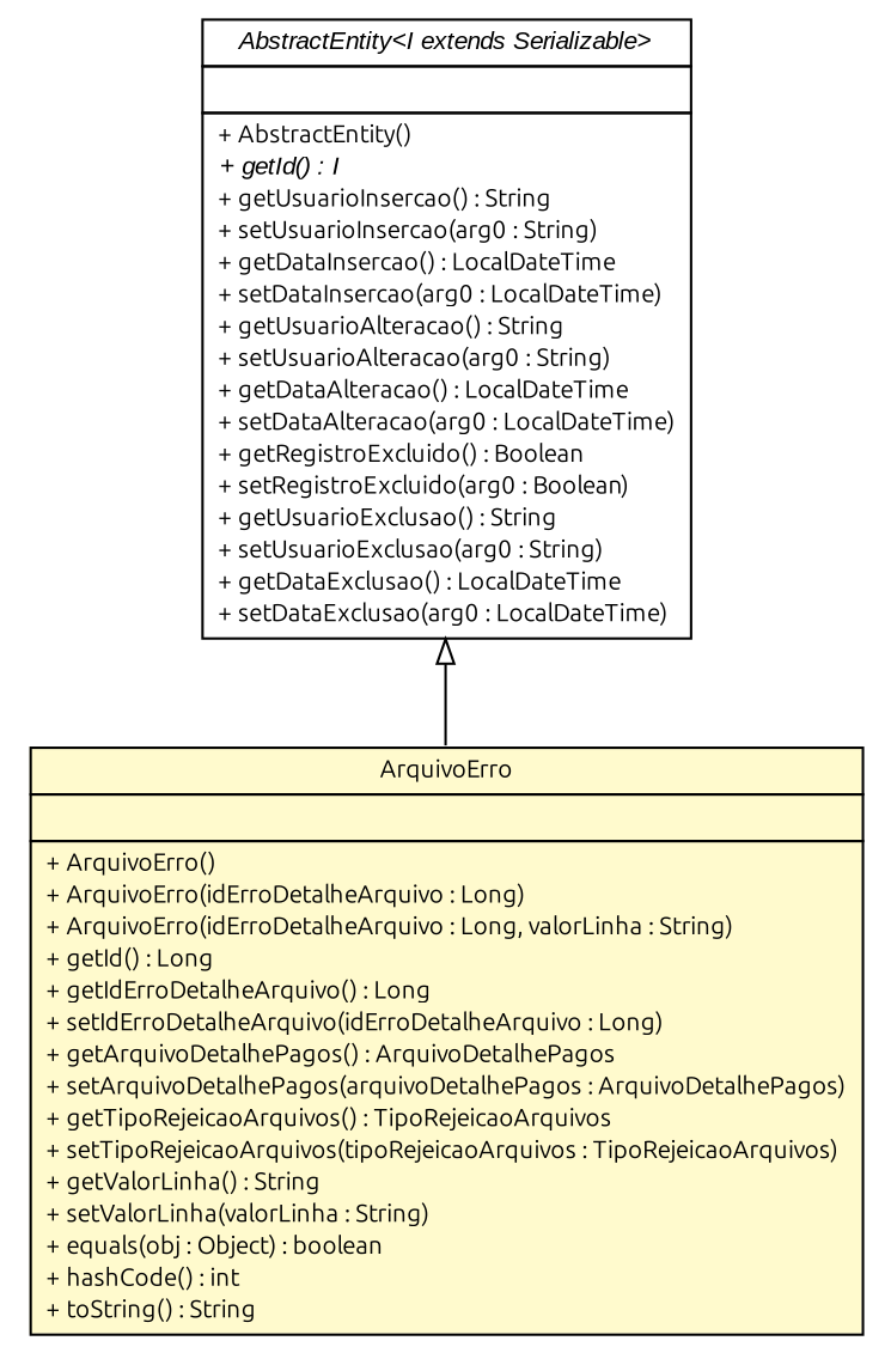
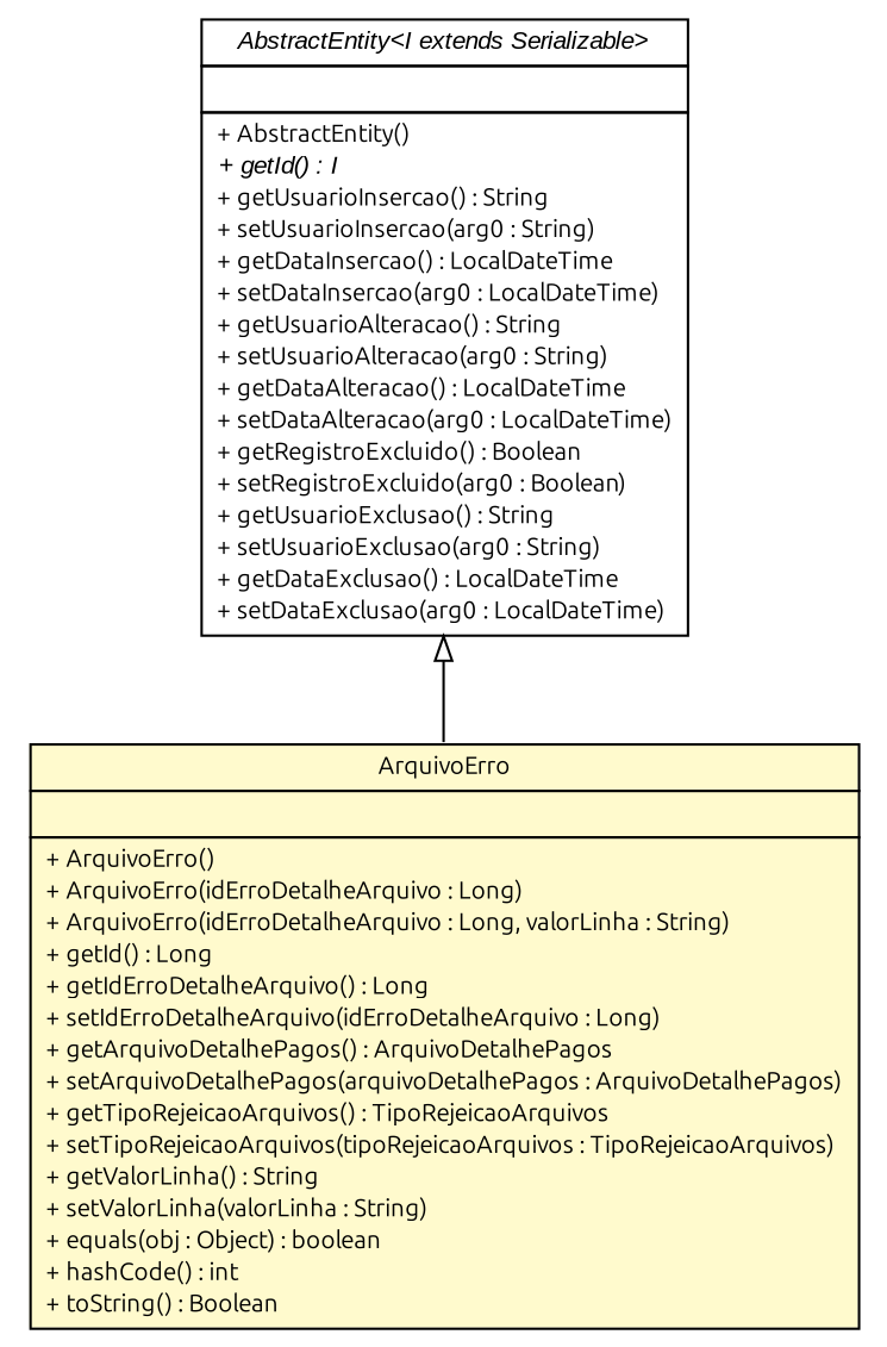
  digraph {
    nodesep=0.25
    ranksep=0.5
    fontname=Ubuntu
    node [fontcolor=black fontname=Ubuntu fontsize=10.0 shape=plaintext]
-   n1 [label=<<table title="br.gov.to.sefaz.arr.parametros.persistence.entity.ArquivoErro" border="0" cellborder="1" cellspacing="0" cellpadding="2" port="p" bgcolor="lemonChiffon" href="./ArquivoErro.html"> 		<tr><td><table border="0" cellspacing="0" cellpadding="1"> <tr><td align="center" balign="center"> ArquivoErro </td></tr> 		</table></td></tr> 		<tr><td><table border="0" cellspacing="0" cellpadding="1"> <tr><td align="left" balign="left">  </td></tr> 		</table></td></tr> 		<tr><td><table border="0" cellspacing="0" cellpadding="1"> <tr><td align="left" balign="left"> + ArquivoErro() </td></tr> <tr><td align="left" balign="left"> + ArquivoErro(idErroDetalheArquivo : Long) </td></tr> <tr><td align="left" balign="left"> + ArquivoErro(idErroDetalheArquivo : Long, valorLinha : String) </td></tr> <tr><td align="left" balign="left"> + getId() : Long </td></tr> <tr><td align="left" balign="left"> + getIdErroDetalheArquivo() : Long </td></tr> <tr><td align="left" balign="left"> + setIdErroDetalheArquivo(idErroDetalheArquivo : Long) </td></tr> <tr><td align="left" balign="left"> + getArquivoDetalhePagos() : ArquivoDetalhePagos </td></tr> <tr><td align="left" balign="left"> + setArquivoDetalhePagos(arquivoDetalhePagos : ArquivoDetalhePagos) </td></tr> <tr><td align="left" balign="left"> + getTipoRejeicaoArquivos() : TipoRejeicaoArquivos </td></tr> <tr><td align="left" balign="left"> + setTipoRejeicaoArquivos(tipoRejeicaoArquivos : TipoRejeicaoArquivos) </td></tr> <tr><td align="left" balign="left"> + getValorLinha() : String </td></tr> <tr><td align="left" balign="left"> + setValorLinha(valorLinha : String) </td></tr> <tr><td align="left" balign="left"> + equals(obj : Object) : boolean </td></tr> <tr><td align="left" balign="left"> + hashCode() : int </td></tr> <tr><td align="left" balign="left"> + toString() : String </td></tr> 		</table></td></tr> 		</table>>]
+   n1 [label=<<table title="br.gov.to.sefaz.arr.parametros.persistence.entity.ArquivoErro" border="0" cellborder="1" cellspacing="0" cellpadding="2" port="p" bgcolor="lemonChiffon" href="./ArquivoErro.html"> 		<tr><td><table border="0" cellspacing="0" cellpadding="1"> <tr><td align="center" balign="center"> ArquivoErro </td></tr> 		</table></td></tr> 		<tr><td><table border="0" cellspacing="0" cellpadding="1"> <tr><td align="left" balign="left">  </td></tr> 		</table></td></tr> 		<tr><td><table border="0" cellspacing="0" cellpadding="1"> <tr><td align="left" balign="left"> + ArquivoErro() </td></tr> <tr><td align="left" balign="left"> + ArquivoErro(idErroDetalheArquivo : Long) </td></tr> <tr><td align="left" balign="left"> + ArquivoErro(idErroDetalheArquivo : Long, valorLinha : String) </td></tr> <tr><td align="left" balign="left"> + getId() : Long </td></tr> <tr><td align="left" balign="left"> + getIdErroDetalheArquivo() : Long </td></tr> <tr><td align="left" balign="left"> + setIdErroDetalheArquivo(idErroDetalheArquivo : Long) </td></tr> <tr><td align="left" balign="left"> + getArquivoDetalhePagos() : ArquivoDetalhePagos </td></tr> <tr><td align="left" balign="left"> + setArquivoDetalhePagos(arquivoDetalhePagos : ArquivoDetalhePagos) </td></tr> <tr><td align="left" balign="left"> + getTipoRejeicaoArquivos() : TipoRejeicaoArquivos </td></tr> <tr><td align="left" balign="left"> + setTipoRejeicaoArquivos(tipoRejeicaoArquivos : TipoRejeicaoArquivos) </td></tr> <tr><td align="left" balign="left"> + getValorLinha() : String </td></tr> <tr><td align="left" balign="left"> + setValorLinha(valorLinha : String) </td></tr> <tr><td align="left" balign="left"> + equals(obj : Object) : boolean </td></tr> <tr><td align="left" balign="left"> + hashCode() : int </td></tr> <tr><td align="left" balign="left"> + toString() : Boolean </td></tr> 		</table></td></tr> 		</table>>]
    n2 [label=<<table title="br.gov.to.sefaz.persistence.entity.AbstractEntity" border="0" cellborder="1" cellspacing="0" cellpadding="2" port="p" href="http://java.sun.com/j2se/1.4.2/docs/api/br/gov/to/sefaz/persistence/entity/AbstractEntity.html"> 		<tr><td><table border="0" cellspacing="0" cellpadding="1"> <tr><td align="center" balign="center"><font face="arial italic"> AbstractEntity&lt;I extends Serializable&gt; </font></td></tr> 		</table></td></tr> 		<tr><td><table border="0" cellspacing="0" cellpadding="1"> <tr><td align="left" balign="left">  </td></tr> 		</table></td></tr> 		<tr><td><table border="0" cellspacing="0" cellpadding="1"> <tr><td align="left" balign="left"> + AbstractEntity() </td></tr> <tr><td align="left" balign="left"><font face="arial italic" point-size="10.0"> + getId() : I </font></td></tr> <tr><td align="left" balign="left"> + getUsuarioInsercao() : String </td></tr> <tr><td align="left" balign="left"> + setUsuarioInsercao(arg0 : String) </td></tr> <tr><td align="left" balign="left"> + getDataInsercao() : LocalDateTime </td></tr> <tr><td align="left" balign="left"> + setDataInsercao(arg0 : LocalDateTime) </td></tr> <tr><td align="left" balign="left"> + getUsuarioAlteracao() : String </td></tr> <tr><td align="left" balign="left"> + setUsuarioAlteracao(arg0 : String) </td></tr> <tr><td align="left" balign="left"> + getDataAlteracao() : LocalDateTime </td></tr> <tr><td align="left" balign="left"> + setDataAlteracao(arg0 : LocalDateTime) </td></tr> <tr><td align="left" balign="left"> + getRegistroExcluido() : Boolean </td></tr> <tr><td align="left" balign="left"> + setRegistroExcluido(arg0 : Boolean) </td></tr> <tr><td align="left" balign="left"> + getUsuarioExclusao() : String </td></tr> <tr><td align="left" balign="left"> + setUsuarioExclusao(arg0 : String) </td></tr> <tr><td align="left" balign="left"> + getDataExclusao() : LocalDateTime </td></tr> <tr><td align="left" balign="left"> + setDataExclusao(arg0 : LocalDateTime) </td></tr> 		</table></td></tr> 		</table>>]
    n2 -> n1 [arrowtail=empty dir=back fontname=Ubuntu fontsize=10 headport=p labelfontname=arial labelfontsize=10 tailport=p]
  }
